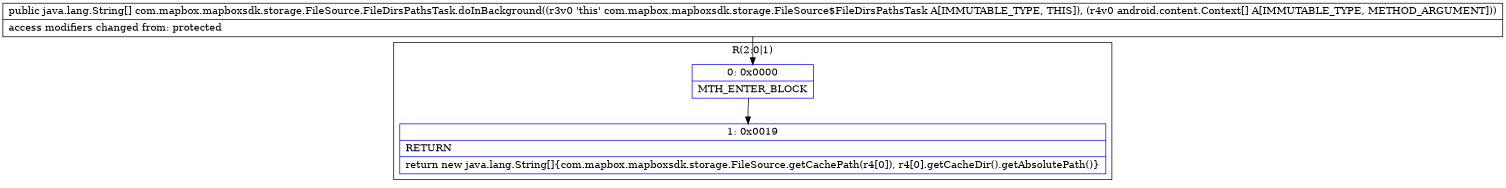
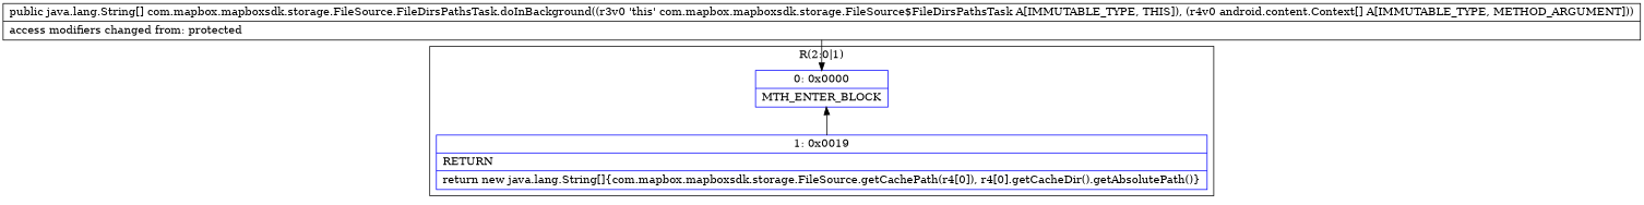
  digraph {
    node [color=blue shape=record]
    edge [style=solid]
    n1 [label="{0\:\ 0x0000|MTH_ENTER_BLOCK\l}"]
    n2 [label="{1\:\ 0x0019|RETURN\l|return new java.lang.String[]\{com.mapbox.mapboxsdk.storage.FileSource.getCachePath(r4[0]), r4[0].getCacheDir().getAbsolutePath()\}\l}"]
    n3 [label="{public java.lang.String[] com.mapbox.mapboxsdk.storage.FileSource.FileDirsPathsTask.doInBackground((r3v0 'this' com.mapbox.mapboxsdk.storage.FileSource$FileDirsPathsTask A[IMMUTABLE_TYPE, THIS]), (r4v0 android.content.Context[] A[IMMUTABLE_TYPE, METHOD_ARGUMENT]))  | access modifiers changed from: protected\l}" color=""]
    subgraph cluster_1 {
      label="R(2:0|1)"
      n1
      n2
    }
-   n1 -> n2
+   n2 -> n1
    n3 -> n1
  }
